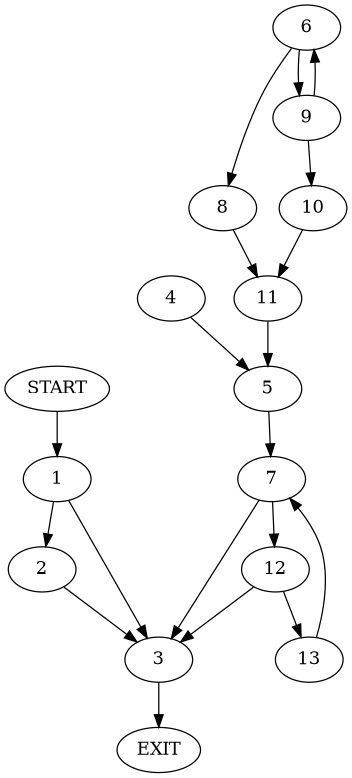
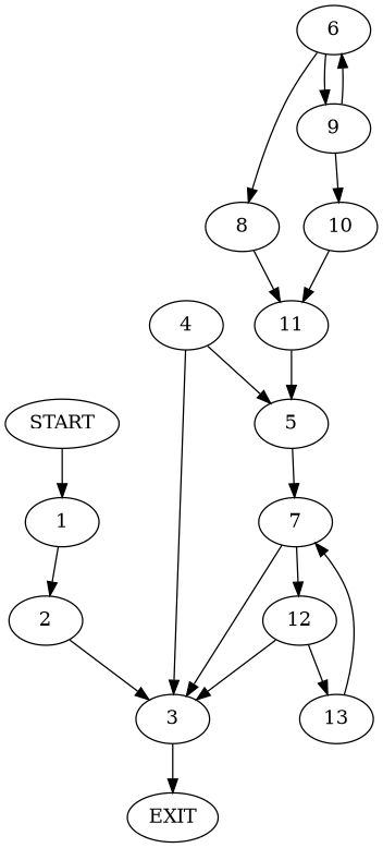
  digraph {
    n1 [label=START]
    1
    2
    3
    n5 [label=EXIT]
    4
    5
    7
    6
    8
    9
    12
    11
    10
    13
    n1 -> 1
    1 -> 2
-   1 -> 3
+   4 -> 3
    2 -> 3
    3 -> n5
    4 -> 5
    5 -> 7
    7 -> 3
    7 -> 12
    6 -> 8
    6 -> 9
    8 -> 11
    9 -> 6
    9 -> 10
    12 -> 3
    12 -> 13
    11 -> 5
    10 -> 11
    13 -> 7
  }
